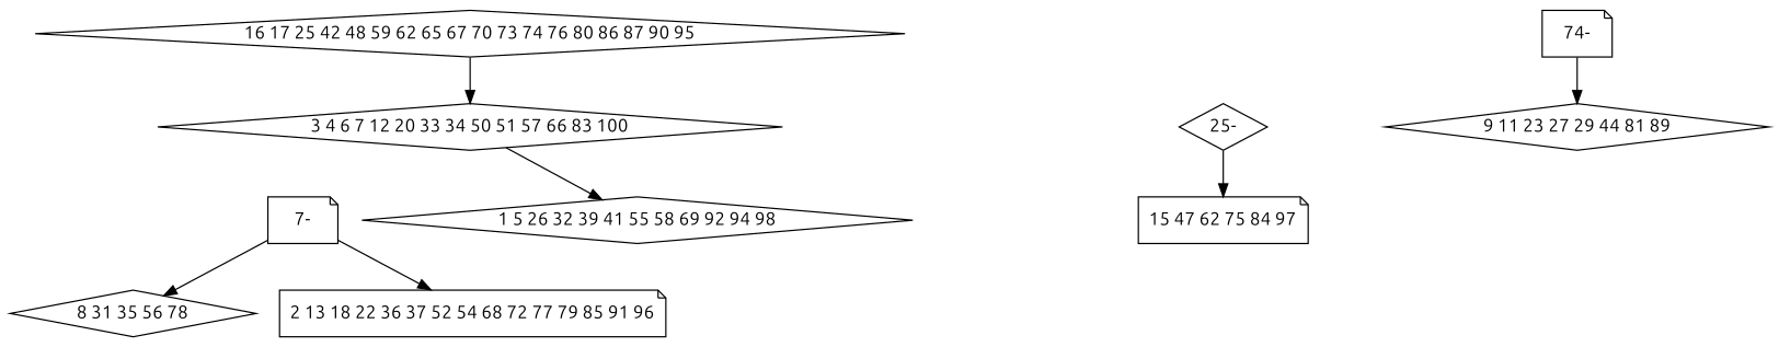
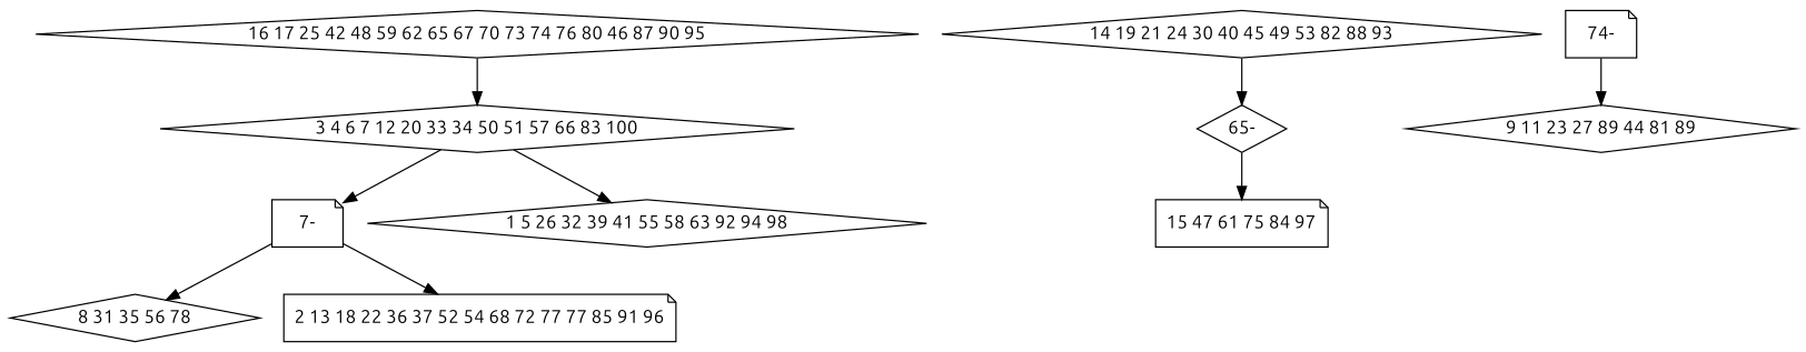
  digraph {
    fontname=Ubuntu
    node [fontname=Ubuntu shape=diamond]
    edge [fontname=Ubuntu]
-   n1 [label="16 17 25 42 48 59 62 65 67 70 73 74 76 80 86 87 90 95"]
+   n1 [label="16 17 25 42 48 59 62 65 67 70 73 74 76 80 46 87 90 95"]
    n2 [label="3 4 6 7 12 20 33 34 50 51 57 66 83 100"]
    n3 [label="7-" shape=note]
-   n4 [label="1 5 26 32 39 41 55 58 69 92 94 98"]
-   n6 [label="25-"]
+   n4 [label="1 5 26 32 39 41 55 58 63 92 94 98"]
+   n5 [label="14 19 21 24 30 40 45 49 53 82 88 93"]
+   n6 [label="65-"]
    n7 [label="8 31 35 56 78"]
-   n8 [label="2 13 18 22 36 37 52 54 68 72 77 79 85 91 96" shape=note]
-   n9 [label="15 47 62 75 84 97" shape=note]
+   n8 [label="2 13 18 22 36 37 52 54 68 72 77 77 85 91 96" shape=note]
+   n9 [label="15 47 61 75 84 97" shape=note]
    n10 [label="74-" shape=note]
-   n11 [label="9 11 23 27 29 44 81 89"]
+   n11 [label="9 11 23 27 89 44 81 89"]
    n1 -> n2
+   n2 -> n3
    n2 -> n4
    n3 -> n7
    n3 -> n8
+   n5 -> n6
    n6 -> n9
    n10 -> n11
  }
